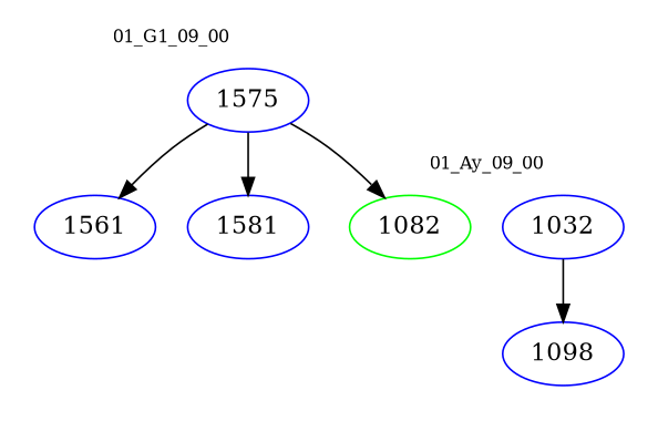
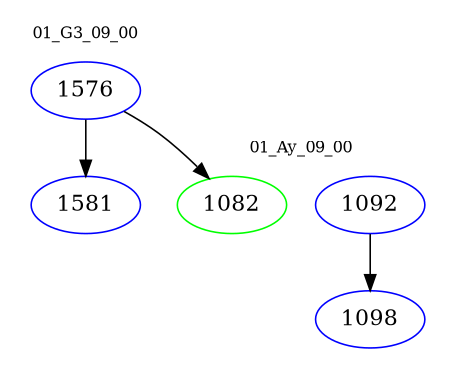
  digraph {
    node [color=blue]
    edge [color=black]
-   n1 [label=1032]
+   n1 [label=1092]
    n2 [color=green label=1082]
    n3 [label=1098]
-   n4 [label=1575]
-   n5 [label=1561]
+   n4 [label=1576]
    n6 [label=1581]
    subgraph cluster_1 {
      color=white
      fontsize=10
      label="01_Ay_09_00"
      n1
      n2
      n3
    }
    subgraph cluster_2 {
      color=white
      fontsize=10
-     label="01_G1_09_00"
+     label="01_G3_09_00"
      n4
-     n5
      n6
    }
    n1 -> n3
    n4 -> n2
-   n4 -> n5
    n4 -> n6
  }
